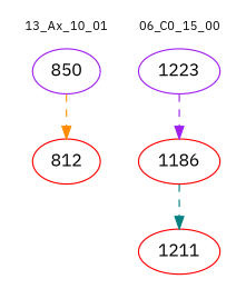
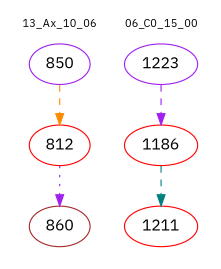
  digraph {
    fontname="IBM Plex Sans"
    node [color=red fontname="IBM Plex Sans"]
    edge [color=purple fontname="IBM Plex Sans" style=dashed]
    n1 [color=purple label=850]
    n2 [label=812]
+   n3 [color=brown label=860]
    n4 [color=purple label=1223]
    n5 [label=1186]
    n6 [label=1211]
    subgraph cluster_1 {
      color=white
      fontsize=10
-     label="13_Ax_10_01"
+     label="13_Ax_10_06"
      n1
      n2
+     n3
    }
    subgraph cluster_2 {
      color=white
      fontsize=10
      label="06_C0_15_00"
      n4
      n5
      n6
    }
    n1 -> n2 [color=darkorange]
+   n2 -> n3 [style=dotted]
    n4 -> n5
    n5 -> n6 [color=teal]
  }
